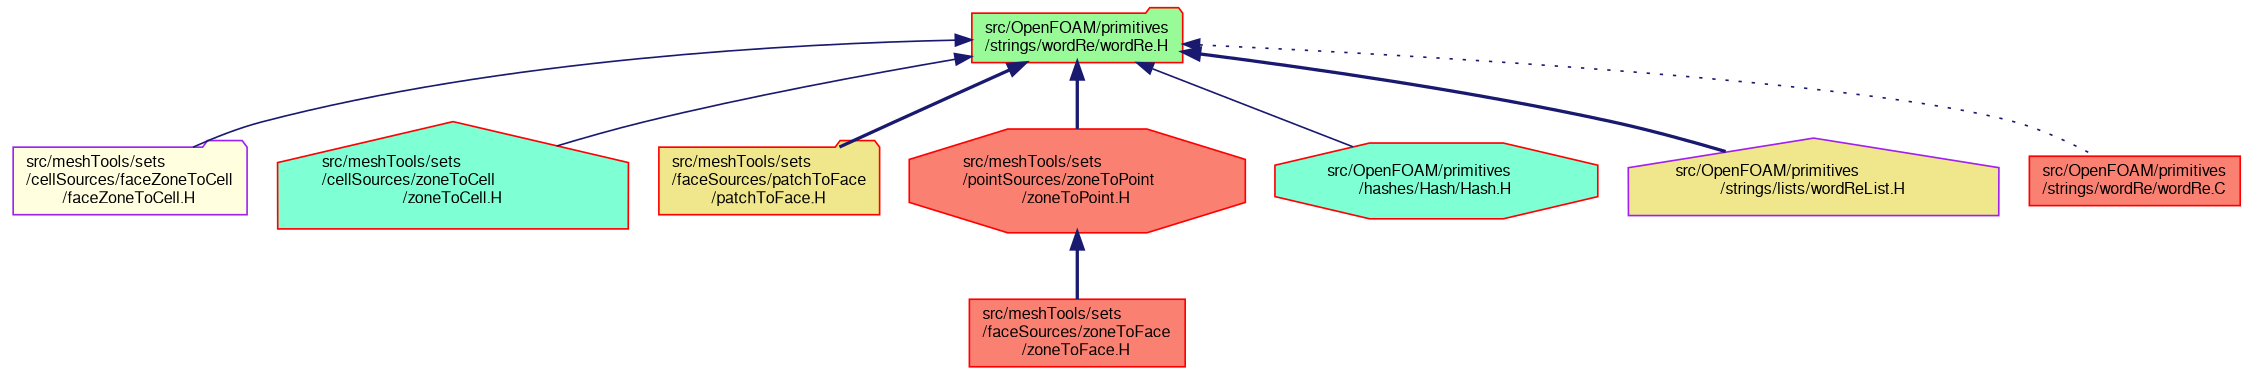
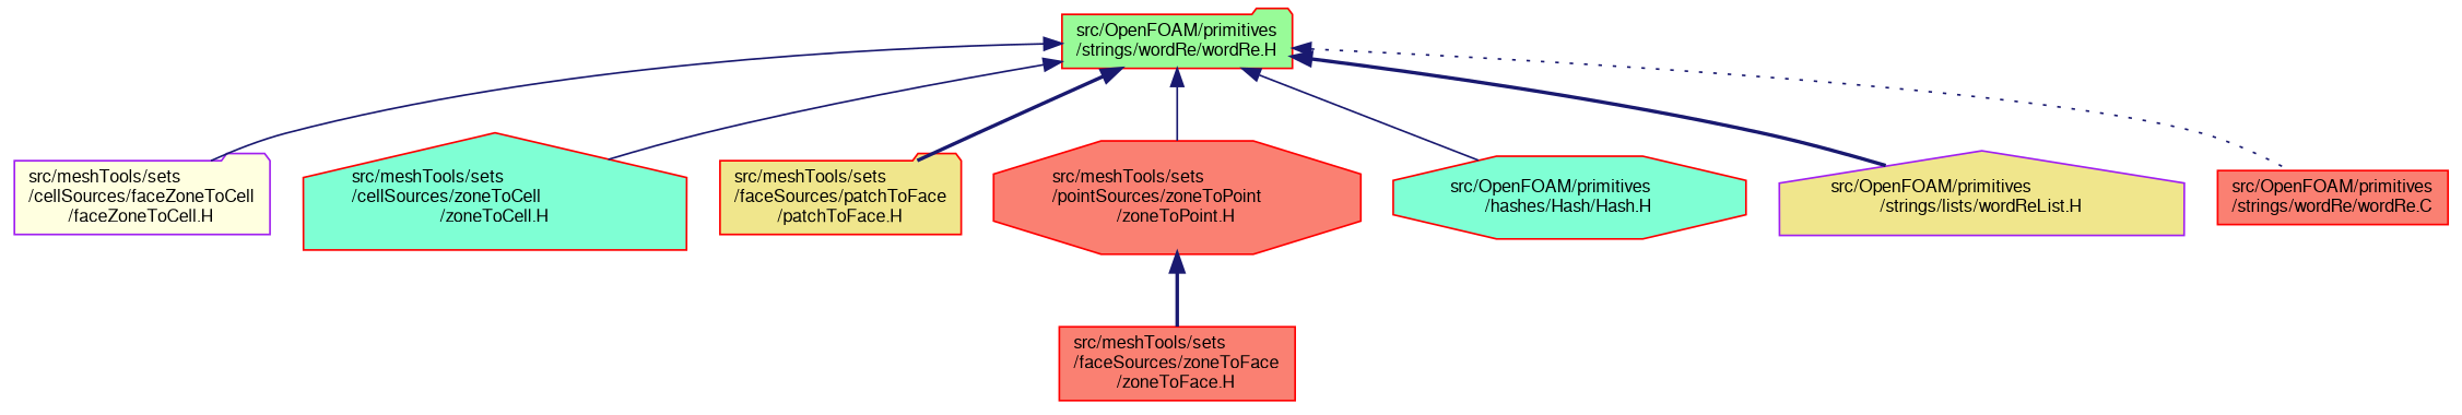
  digraph {
    node [color=red fillcolor=salmon fontname=FreeSans fontsize=10 shape=folder style=filled]
    edge [color=midnightblue dir=back fontname=FreeSans fontsize=10 labelfontname=FreeSans labelfontsize=10 style=solid]
    n1 [fillcolor=palegreen fontcolor=black height=0.2 label="src/OpenFOAM/primitives\l/strings/wordRe/wordRe.H" width=0.4]
    n2 [color=purple fillcolor=lightyellow height=0.2 label="src/meshTools/sets\l/cellSources/faceZoneToCell\l/faceZoneToCell.H" width=0.4]
    n3 [fillcolor=aquamarine height=0.2 label="src/meshTools/sets\l/cellSources/zoneToCell\l/zoneToCell.H" shape=house width=0.4]
    n4 [fillcolor=khaki height=0.2 label="src/meshTools/sets\l/faceSources/patchToFace\l/patchToFace.H" width=0.4]
    n5 [height=0.2 label="src/meshTools/sets\l/pointSources/zoneToPoint\l/zoneToPoint.H" shape=octagon width=0.4]
    n6 [fillcolor=aquamarine height=0.2 label="src/OpenFOAM/primitives\l/hashes/Hash/Hash.H" shape=octagon width=0.4]
    n7 [color=purple fillcolor=khaki height=0.2 label="src/OpenFOAM/primitives\l/strings/lists/wordReList.H" shape=house width=0.4]
    n8 [height=0.2 label="src/OpenFOAM/primitives\l/strings/wordRe/wordRe.C" shape=box width=0.4]
    n9 [height=0.2 label="src/meshTools/sets\l/faceSources/zoneToFace\l/zoneToFace.H" shape=box width=0.4]
    n1 -> n2
    n1 -> n3
    n1 -> n4 [style=bold]
-   n1 -> n5 [style=bold]
+   n1 -> n5
    n1 -> n6
    n1 -> n7 [style=bold]
    n1 -> n8 [style=dotted]
    n5 -> n9 [style=bold]
  }
